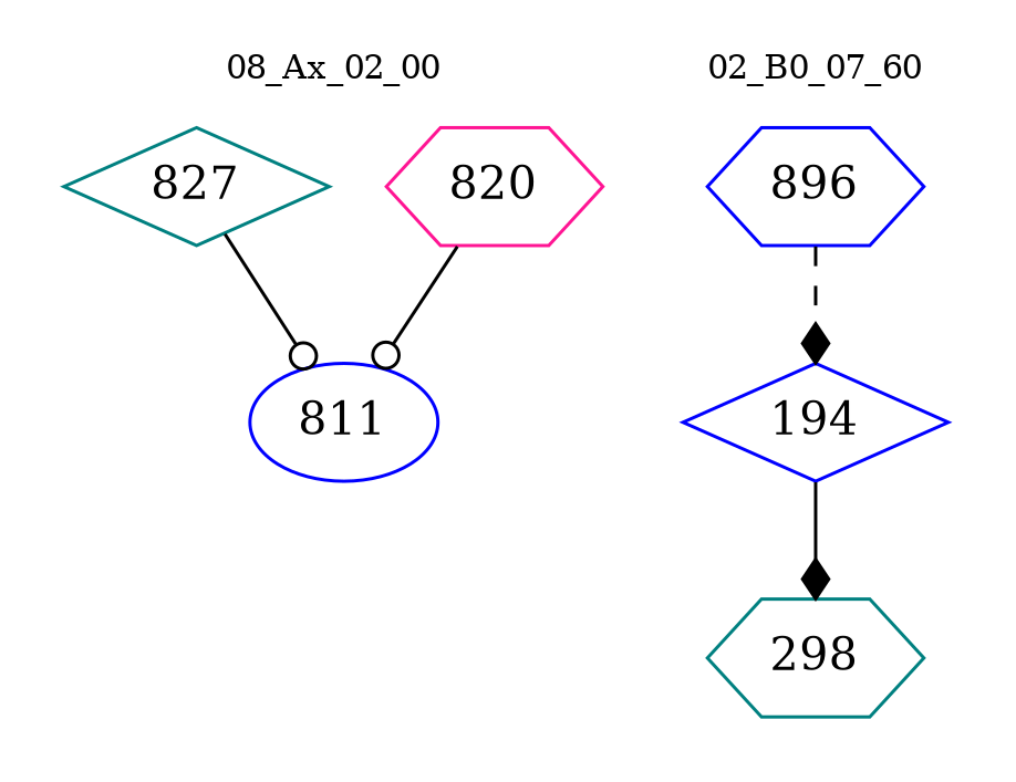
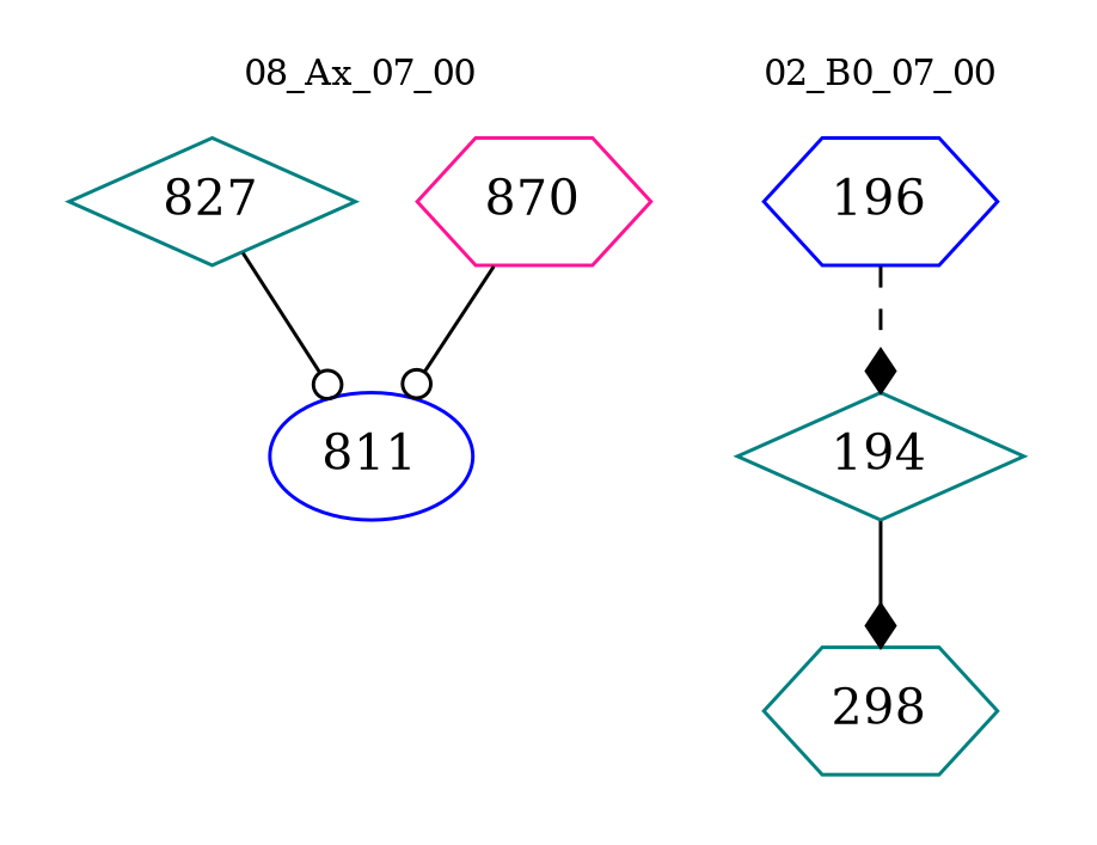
  digraph {
    node [color=teal shape=hexagon]
    edge [arrowhead=odot color=black style=solid]
-   n1 [color=deeppink label=820]
+   n1 [color=deeppink label=870]
    n2 [color=blue label=811 shape=ellipse]
    n3 [label=827 shape=diamond]
-   n4 [color=blue label=896]
-   n5 [color=blue label=194 shape=diamond]
+   n4 [color=blue label=196]
+   n5 [label=194 shape=diamond]
    n6 [label=298]
    subgraph cluster_1 {
      color=white
      fontsize=10
-     label="08_Ax_02_00"
+     label="08_Ax_07_00"
      n1
      n2
      n3
    }
    subgraph cluster_2 {
      color=white
      fontsize=10
-     label="02_B0_07_60"
+     label="02_B0_07_00"
      n4
      n5
      n6
    }
    n1 -> n2
    n3 -> n2
    n4 -> n5 [arrowhead=diamond style=dashed]
    n5 -> n6 [arrowhead=diamond]
  }
